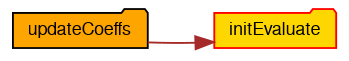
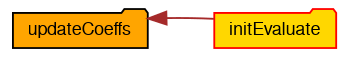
  digraph {
    rankdir=LR
    node [fontname=FreeSans fontsize=10 shape=folder style=filled]
    n1 [color=black fillcolor=orange fontcolor=black height=0.2 label=updateCoeffs width=0.4]
    n2 [color=red height=0.2 label=initEvaluate width=0.4 fillcolor=gold]
-   n1 -> n2 [color=brown fontname=FreeSans fontsize=10 labelfontname=FreeSans labelfontsize=10 style=solid]
+   n2 -> n1 [color=brown fontname=FreeSans fontsize=10 labelfontname=FreeSans labelfontsize=10 style=solid]
  }
